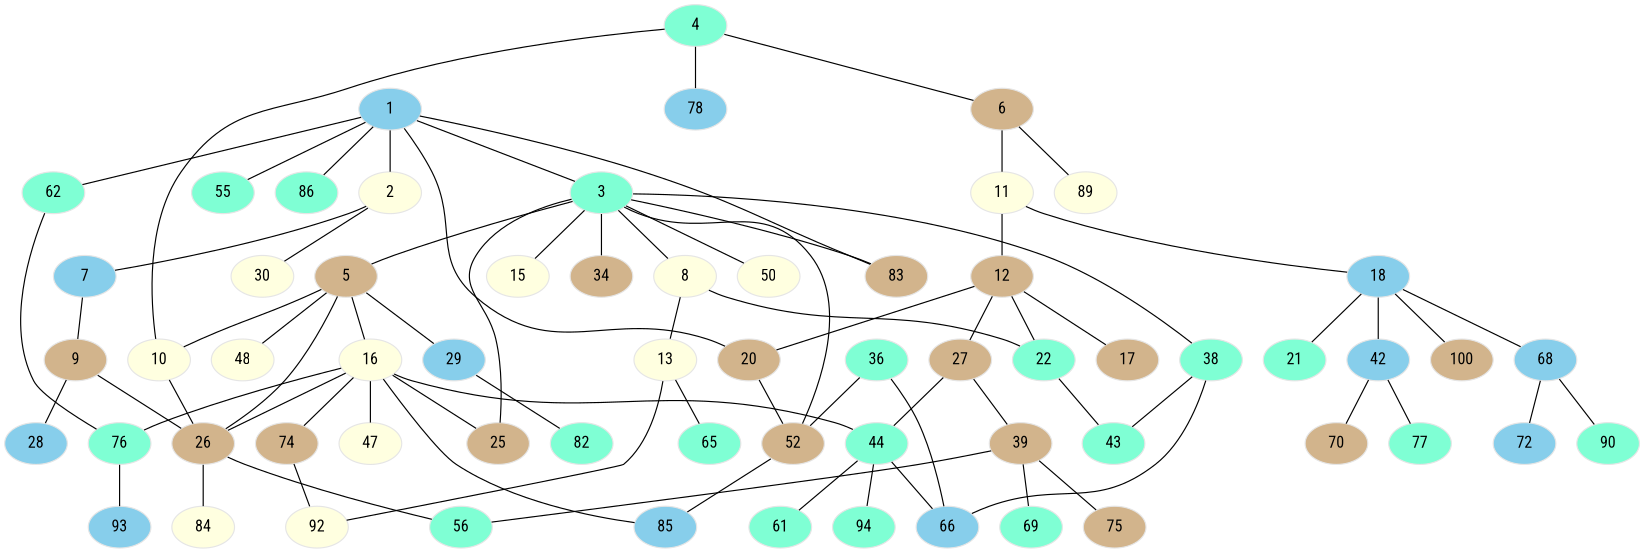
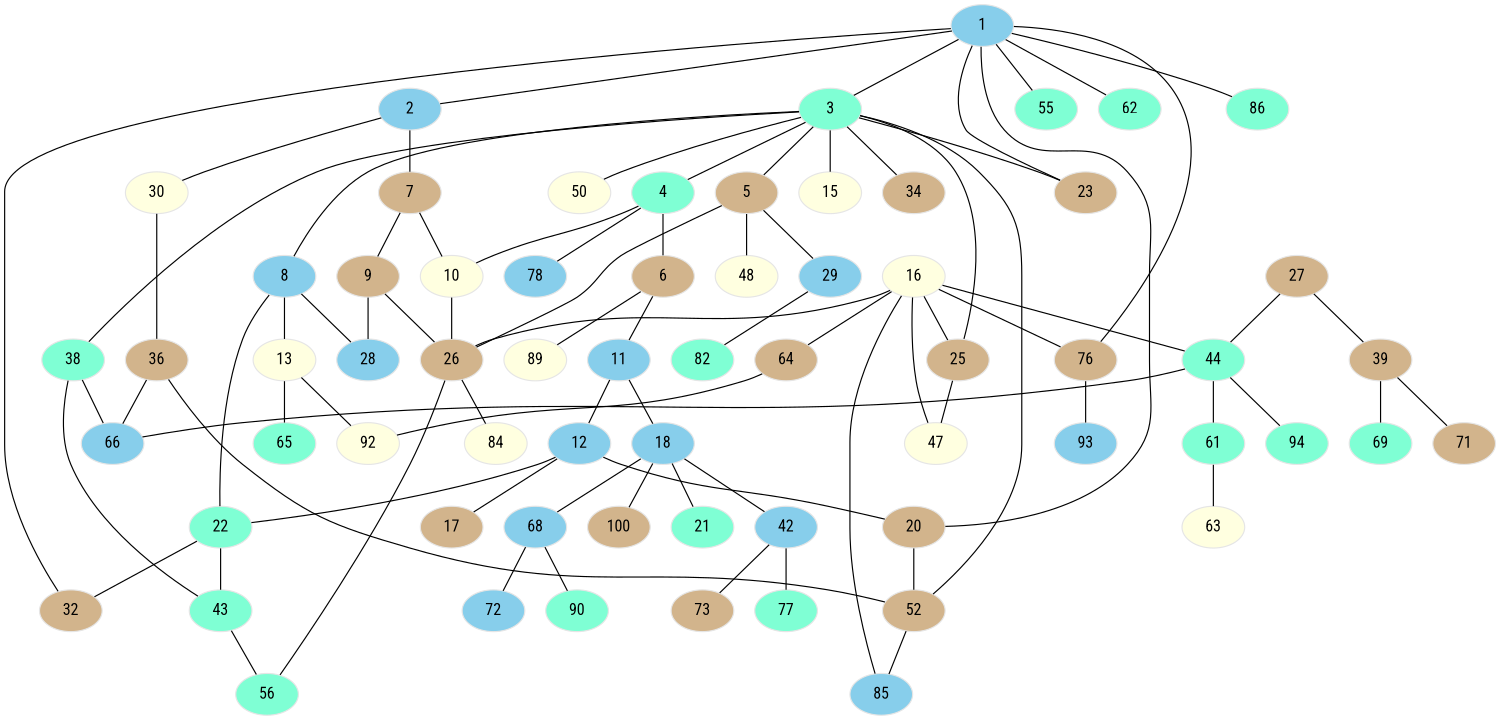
  graph {
    fontname="Roboto Condensed"
    node [color=gray90 fillcolor=aquamarine fontname="Roboto Condensed" style=filled]
    edge [fontname="Roboto Condensed"]
    1 [fillcolor=skyblue super="+31"]
-   2 [fillcolor=lightyellow super="+67"]
+   2 [fillcolor=skyblue super="+67"]
    3 [super="+41"]
    20 [fillcolor=tan super="+46"]
-   23 [fillcolor=tan super="+40" label=83]
+   23 [fillcolor=tan super="+40"]
+   32 [fillcolor=tan super="+33"]
    55
    62
-   76
+   76 [fillcolor=tan]
    86
-   7 [fillcolor=skyblue]
+   7 [fillcolor=tan]
    30 [fillcolor=lightyellow super="+35"]
    4 [super="+49"]
    5 [fillcolor=tan super="+97"]
-   8 [fillcolor=lightyellow]
+   8 [fillcolor=skyblue]
    15 [fillcolor=lightyellow super="+80"]
    25 [fillcolor=tan]
    34 [fillcolor=tan super="+73"]
    38 [super="+71"]
    50 [fillcolor=lightyellow]
    52 [fillcolor=tan super="+57"]
    93 [fillcolor=skyblue]
    9 [fillcolor=tan super="+51"]
-   36
+   36 [fillcolor=tan]
    6 [fillcolor=tan super="+24"]
    10 [fillcolor=lightyellow super="+45"]
    78 [fillcolor=skyblue]
    16 [fillcolor=lightyellow super="+59"]
    26 [fillcolor=tan super="+37"]
    29 [fillcolor=skyblue super="+79"]
    48 [fillcolor=lightyellow super="+60"]
    13 [fillcolor=lightyellow]
    22 [super="+53"]
    28 [fillcolor=skyblue]
    47 [fillcolor=lightyellow]
    43
    66 [fillcolor=skyblue super="+81"]
    85 [fillcolor=skyblue super="+91"]
-   11 [fillcolor=lightyellow]
+   11 [fillcolor=skyblue]
    89 [fillcolor=lightyellow]
    44 [super="+54"]
-   74 [fillcolor=tan]
+   74 [fillcolor=tan label=64]
    56 [super="+83"]
    84 [fillcolor=lightyellow]
    82
-   12 [fillcolor=tan super="+14"]
+   12 [fillcolor=skyblue super="+14"]
    18 [fillcolor=skyblue super="+19"]
    65
    92 [fillcolor=lightyellow super="+98"]
    17 [fillcolor=tan]
    27 [fillcolor=tan super="+88"]
    21 [super="+96"]
    42 [fillcolor=skyblue super="+58"]
    68 [fillcolor=skyblue]
    100 [fillcolor=tan]
    39 [fillcolor=tan]
    61 [super="+64"]
    94
-   70 [fillcolor=tan super="+95"]
+   70 [fillcolor=tan super="+95" label=73]
    77
    72 [fillcolor=skyblue super="+87"]
    90
    69
-   75 [fillcolor=tan]
+   75 [fillcolor=tan label=71]
+   63 [fillcolor=lightyellow super="+99"]
    1 -- 2
    1 -- 3
    1 -- 20
    1 -- 23
+   1 -- 32
    1 -- 55
    1 -- 62
-   62 -- 76
+   1 -- 76
    1 -- 86
    2 -- 7
    2 -- 30
    3 -- 23
+   3 -- 4 [weight=2]
    3 -- 5
    3 -- 8
    3 -- 15 [weight=2]
    3 -- 25
    3 -- 34
    3 -- 38
    3 -- 50
    3 -- 52
    20 -- 52
    76 -- 93
    7 -- 9
+   30 -- 36
    4 -- 6
    4 -- 10
    4 -- 78
-   5 -- 10
-   5 -- 16
+   7 -- 10
    5 -- 26
    5 -- 29
    5 -- 48
    8 -- 13
    8 -- 22
+   8 -- 28
+   25 -- 47
    38 -- 43
    38 -- 66
    52 -- 85
    9 -- 26
    9 -- 28
    36 -- 52
    36 -- 66
    6 -- 11
    6 -- 89
    10 -- 26
    16 -- 76
    16 -- 25
    16 -- 26
    16 -- 47
    16 -- 85
    16 -- 44
    16 -- 74
    26 -- 56
    26 -- 84
    29 -- 82
    13 -- 65
    13 -- 92
+   22 -- 32
    22 -- 43
    11 -- 12
    11 -- 18
    44 -- 66
    44 -- 61 [weight=2]
    44 -- 94
    74 -- 92
    12 -- 20
    12 -- 22
    12 -- 17
-   12 -- 27
    18 -- 21
    18 -- 42
    18 -- 68
    18 -- 100
    27 -- 44
    27 -- 39
    42 -- 70
    42 -- 77
    68 -- 72
    68 -- 90
-   39 -- 56
+   43 -- 56
    39 -- 69
    39 -- 75
+   61 -- 63
  }
